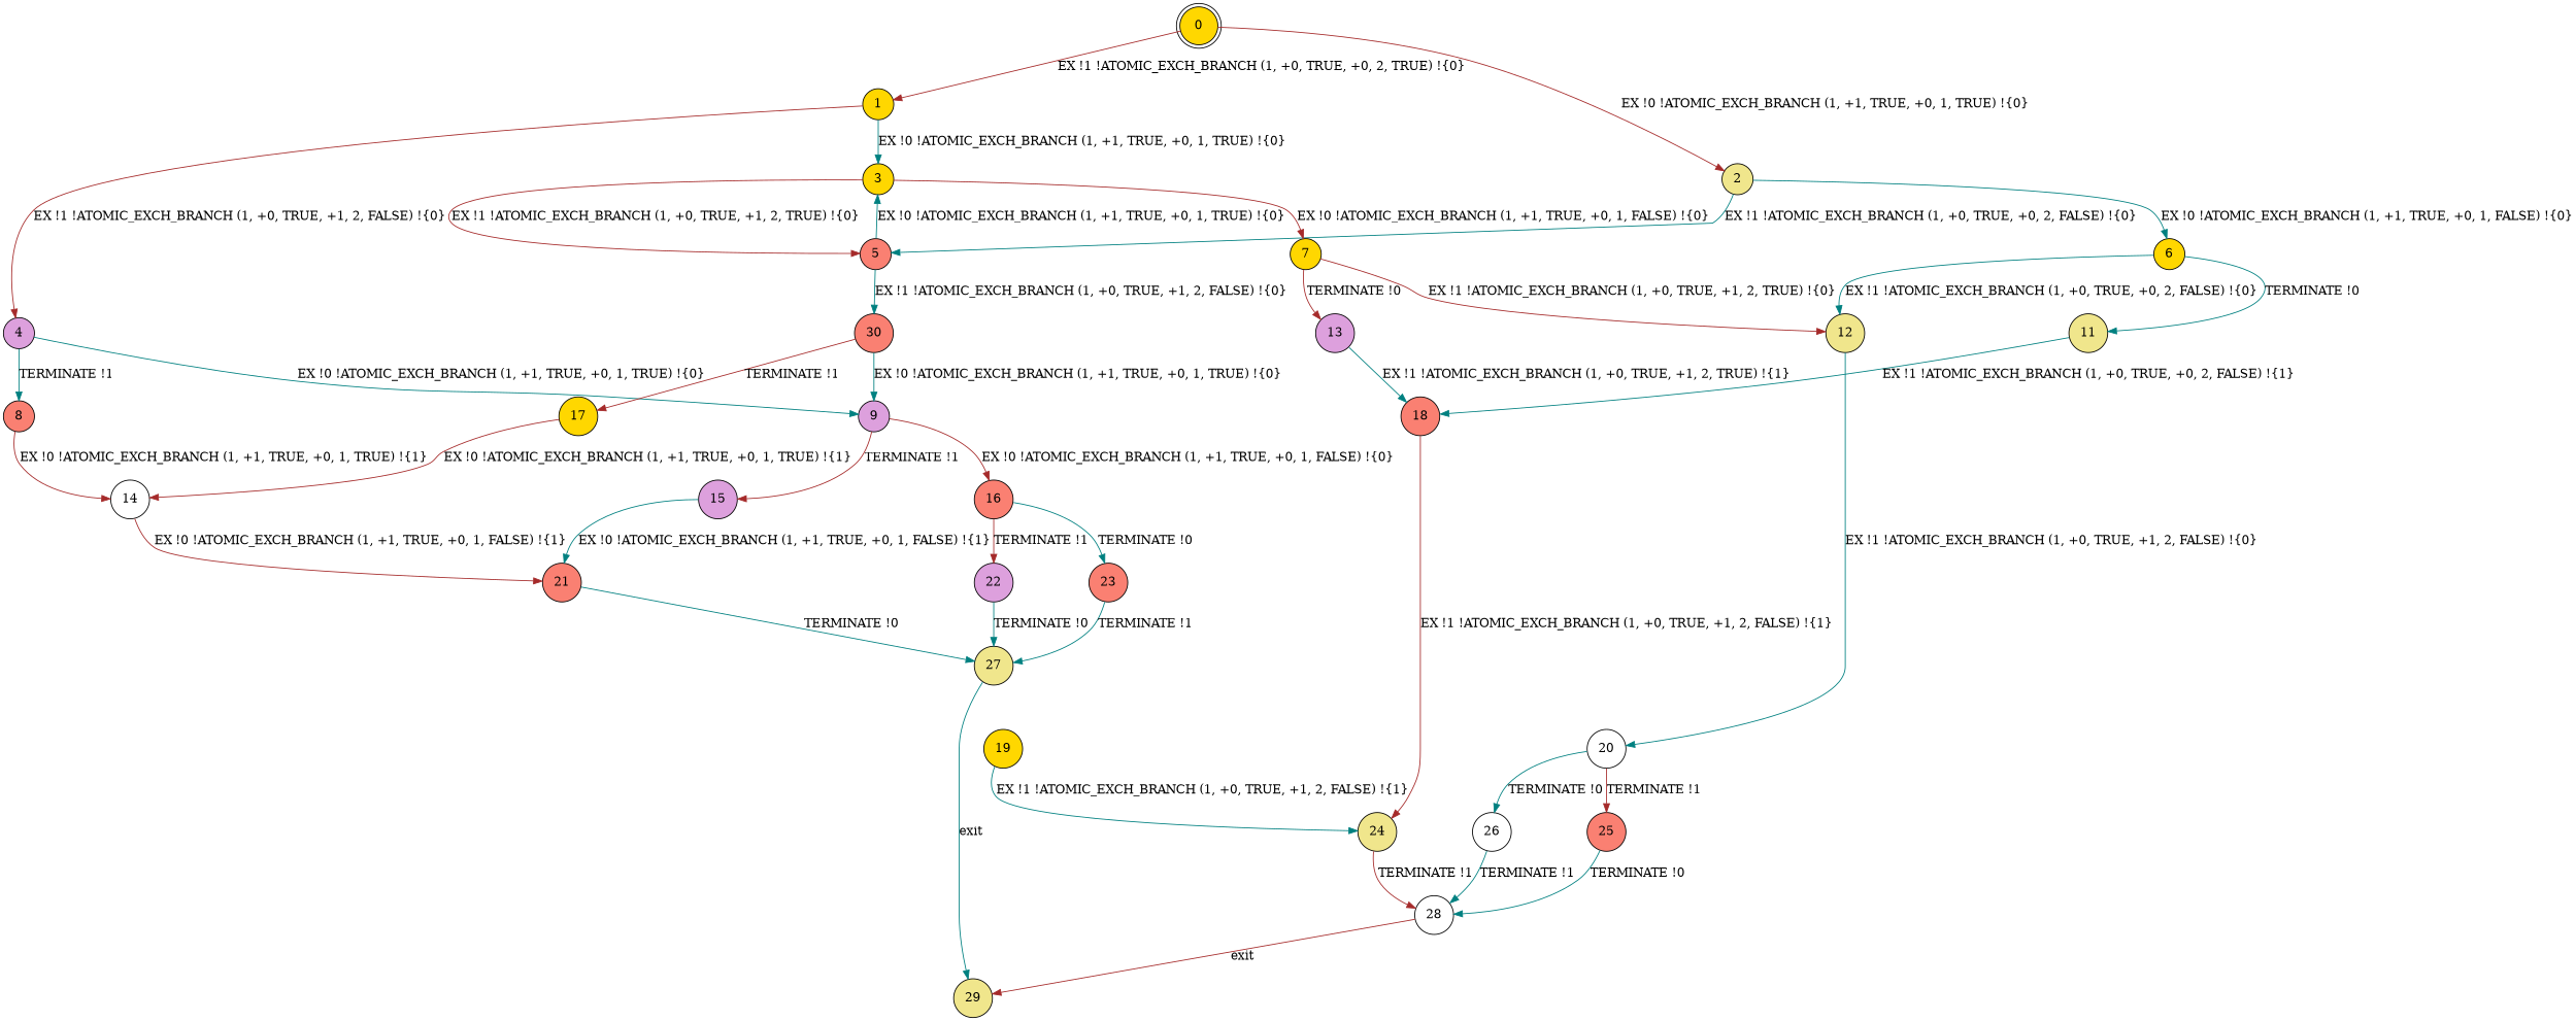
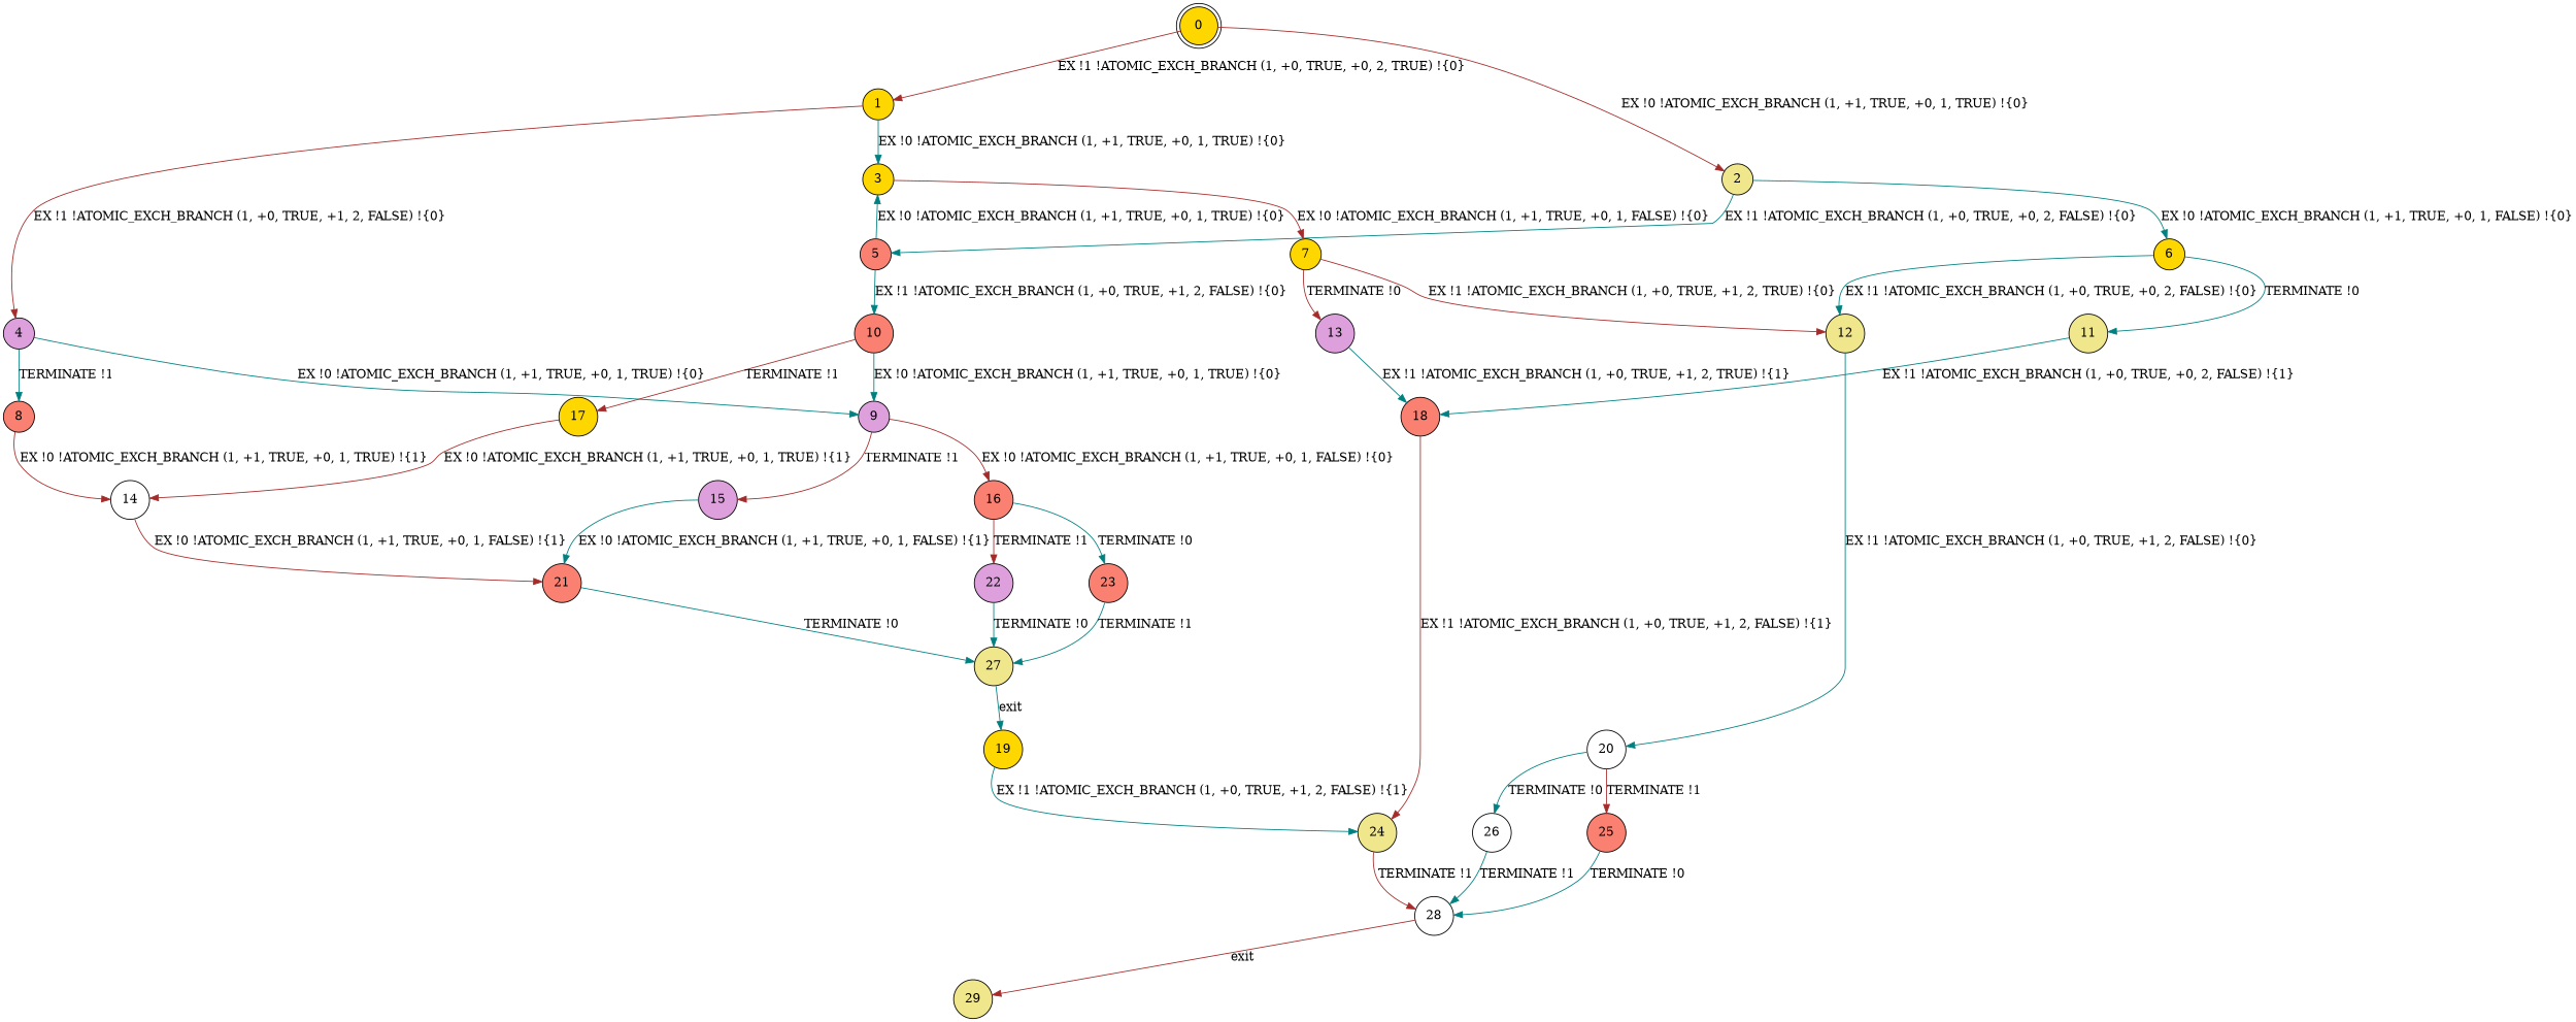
  digraph {
    node [fillcolor=salmon shape=circle style=filled]
    edge [color=teal]
    0 [fillcolor=gold peripheries=2]
    1 [fillcolor=gold]
    2 [fillcolor=khaki]
    3 [fillcolor=gold]
    4 [fillcolor=plum]
    5
    6 [fillcolor=gold]
    7 [fillcolor=gold]
    8
    9 [fillcolor=plum]
-   10 [label=30]
+   10
    11 [fillcolor=khaki]
    12 [fillcolor=khaki]
    13 [fillcolor=plum]
    14 [fillcolor=white]
    15 [fillcolor=plum]
    16
    17 [fillcolor=gold]
    18
    20 [fillcolor=white]
    21
    22 [fillcolor=plum]
    23
    24 [fillcolor=khaki]
    19 [fillcolor=gold]
    25
    26 [fillcolor=white]
    27 [fillcolor=khaki]
    28 [fillcolor=white]
    29 [fillcolor=khaki]
    0 -> 1 [color=brown label="EX !1 !ATOMIC_EXCH_BRANCH (1, +0, TRUE, +0, 2, TRUE) !{0}"]
    0 -> 2 [color=brown label="EX !0 !ATOMIC_EXCH_BRANCH (1, +1, TRUE, +0, 1, TRUE) !{0}"]
    1 -> 3 [label="EX !0 !ATOMIC_EXCH_BRANCH (1, +1, TRUE, +0, 1, TRUE) !{0}"]
    1 -> 4 [color=brown label="EX !1 !ATOMIC_EXCH_BRANCH (1, +0, TRUE, +1, 2, FALSE) !{0}"]
    2 -> 5 [label="EX !1 !ATOMIC_EXCH_BRANCH (1, +0, TRUE, +0, 2, FALSE) !{0}"]
    2 -> 6 [label="EX !0 !ATOMIC_EXCH_BRANCH (1, +1, TRUE, +0, 1, FALSE) !{0}"]
-   3 -> 5 [color=brown label="EX !1 !ATOMIC_EXCH_BRANCH (1, +0, TRUE, +1, 2, TRUE) !{0}"]
    3 -> 7 [color=brown label="EX !0 !ATOMIC_EXCH_BRANCH (1, +1, TRUE, +0, 1, FALSE) !{0}"]
    4 -> 8 [label="TERMINATE !1"]
    4 -> 9 [label="EX !0 !ATOMIC_EXCH_BRANCH (1, +1, TRUE, +0, 1, TRUE) !{0}"]
    5 -> 3 [label="EX !0 !ATOMIC_EXCH_BRANCH (1, +1, TRUE, +0, 1, TRUE) !{0}"]
    5 -> 10 [label="EX !1 !ATOMIC_EXCH_BRANCH (1, +0, TRUE, +1, 2, FALSE) !{0}"]
    6 -> 11 [label="TERMINATE !0"]
    6 -> 12 [label="EX !1 !ATOMIC_EXCH_BRANCH (1, +0, TRUE, +0, 2, FALSE) !{0}"]
    7 -> 12 [color=brown label="EX !1 !ATOMIC_EXCH_BRANCH (1, +0, TRUE, +1, 2, TRUE) !{0}"]
    7 -> 13 [color=brown label="TERMINATE !0"]
    8 -> 14 [color=brown label="EX !0 !ATOMIC_EXCH_BRANCH (1, +1, TRUE, +0, 1, TRUE) !{1}"]
    9 -> 15 [color=brown label="TERMINATE !1"]
    9 -> 16 [color=brown label="EX !0 !ATOMIC_EXCH_BRANCH (1, +1, TRUE, +0, 1, FALSE) !{0}"]
    10 -> 9 [label="EX !0 !ATOMIC_EXCH_BRANCH (1, +1, TRUE, +0, 1, TRUE) !{0}"]
    10 -> 17 [color=brown label="TERMINATE !1"]
    11 -> 18 [label="EX !1 !ATOMIC_EXCH_BRANCH (1, +0, TRUE, +0, 2, FALSE) !{1}"]
    12 -> 20 [label="EX !1 !ATOMIC_EXCH_BRANCH (1, +0, TRUE, +1, 2, FALSE) !{0}"]
    13 -> 18 [label="EX !1 !ATOMIC_EXCH_BRANCH (1, +0, TRUE, +1, 2, TRUE) !{1}"]
    14 -> 21 [color=brown label="EX !0 !ATOMIC_EXCH_BRANCH (1, +1, TRUE, +0, 1, FALSE) !{1}"]
    15 -> 21 [label="EX !0 !ATOMIC_EXCH_BRANCH (1, +1, TRUE, +0, 1, FALSE) !{1}"]
    16 -> 22 [color=brown label="TERMINATE !1"]
    16 -> 23 [label="TERMINATE !0"]
    17 -> 14 [color=brown label="EX !0 !ATOMIC_EXCH_BRANCH (1, +1, TRUE, +0, 1, TRUE) !{1}"]
    18 -> 24 [color=brown label="EX !1 !ATOMIC_EXCH_BRANCH (1, +0, TRUE, +1, 2, FALSE) !{1}"]
    20 -> 25 [color=brown label="TERMINATE !1"]
    20 -> 26 [label="TERMINATE !0"]
    21 -> 27 [label="TERMINATE !0"]
    22 -> 27 [label="TERMINATE !0"]
    23 -> 27 [label="TERMINATE !1"]
    24 -> 28 [color=brown label="TERMINATE !1"]
    19 -> 24 [label="EX !1 !ATOMIC_EXCH_BRANCH (1, +0, TRUE, +1, 2, FALSE) !{1}"]
    25 -> 28 [label="TERMINATE !0"]
    26 -> 28 [label="TERMINATE !1"]
-   27 -> 29 [label=exit]
+   27 -> 19 [label=exit]
    28 -> 29 [color=brown label=exit]
  }
